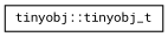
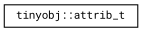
  digraph {
    rankdir=LR
    fontname="Roboto Mono"
-   n1 [color=black fillcolor=white fontname="Roboto Mono" fontsize=10 height=0.2 label="tinyobj::tinyobj_t" shape=record style=filled width=0.4]
+   n1 [color=black fillcolor=white fontname="Roboto Mono" fontsize=10 height=0.2 label="tinyobj::attrib_t" shape=record style=filled width=0.4]
  }
